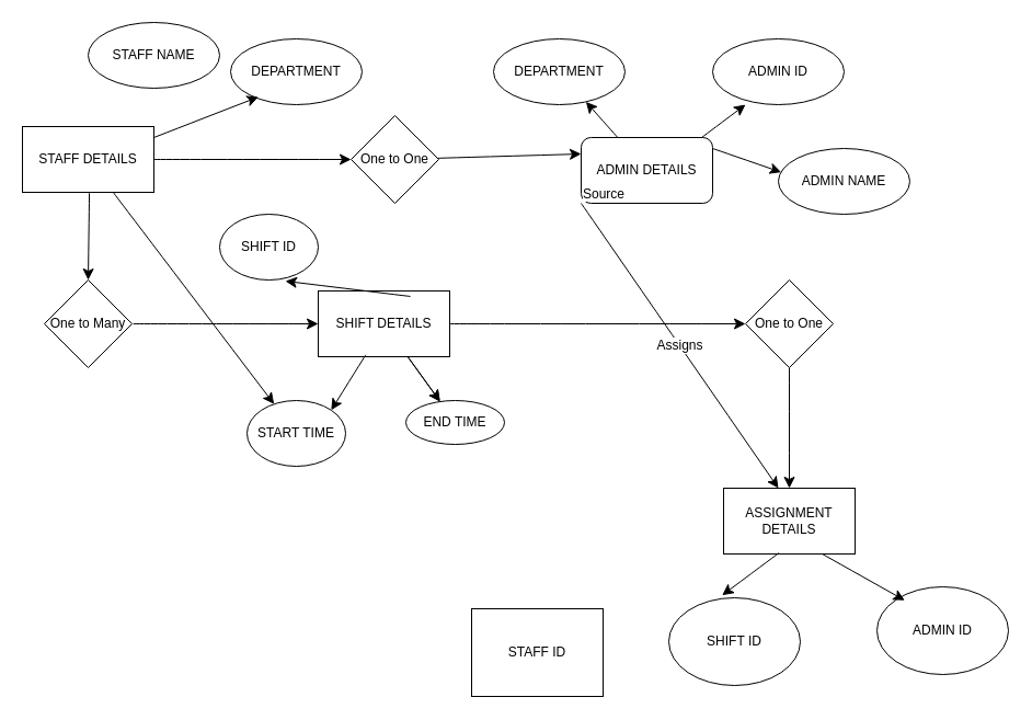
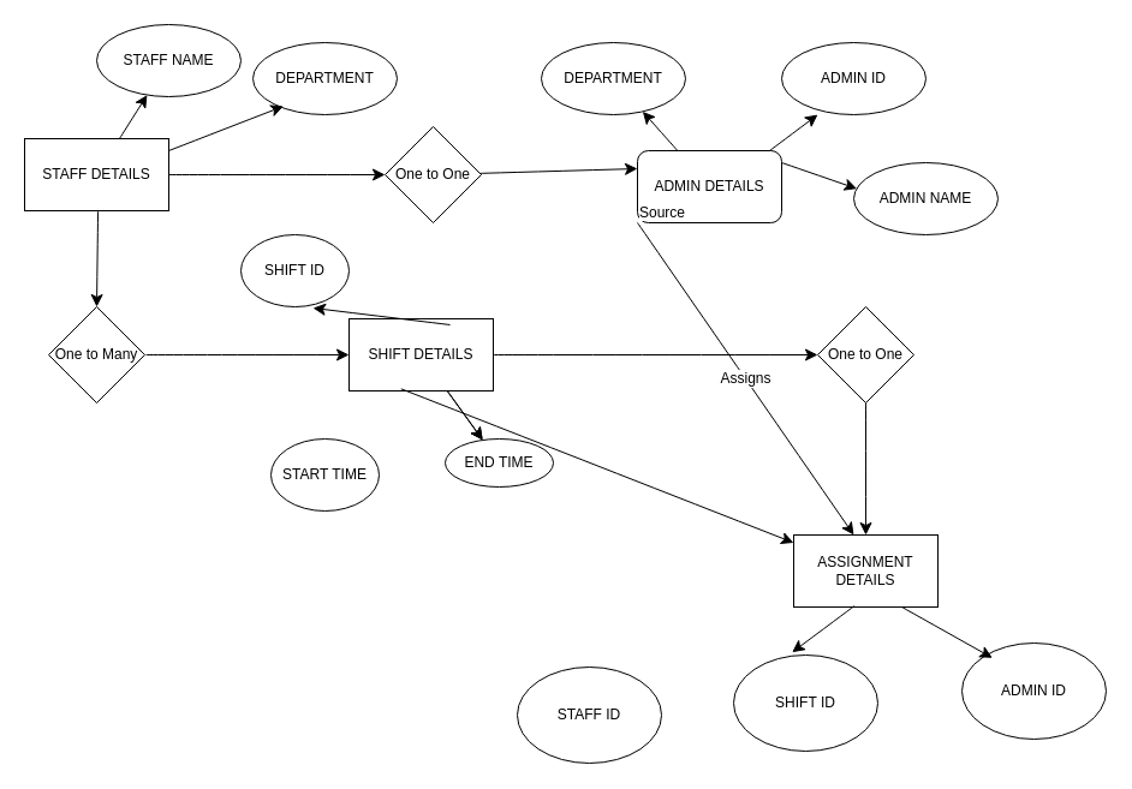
  <mxCell id="0" />
  <mxCell id="1" parent="0" />
- <mxCell id="2" value="" style="edgeStyle=none;curved=1;rounded=0;orthogonalLoop=1;jettySize=auto;html=1;fontSize=12;startSize=8;endSize=8;" edge="1" parent="1" source="3" target="31"><mxGeometry relative="1" as="geometry" /></mxCell>
+ <mxCell id="2" value="" style="edgeStyle=none;curved=1;rounded=0;orthogonalLoop=1;jettySize=auto;html=1;fontSize=12;startSize=8;endSize=8;" edge="1" parent="1" source="3" target="16"><mxGeometry relative="1" as="geometry" /></mxCell>
  <mxCell id="3" value="STAFF DETAILS" style="rounded=0;whiteSpace=wrap;html=1;" vertex="1" parent="1"><mxGeometry x="20" y="115" width="120" height="60" as="geometry" /></mxCell>
  <mxCell id="4" value="ASSIGNMENT DETAILS" style="rounded=0;whiteSpace=wrap;html=1;" vertex="1" parent="1"><mxGeometry x="660" y="445" width="120" height="60" as="geometry" /></mxCell>
  <mxCell id="5" value="" style="edgeStyle=none;curved=1;rounded=0;orthogonalLoop=1;jettySize=auto;html=1;fontSize=12;startSize=8;endSize=8;" edge="1" parent="1" source="7" target="32"><mxGeometry relative="1" as="geometry" /></mxCell>
  <mxCell id="6" value="" style="edgeStyle=none;curved=1;rounded=0;orthogonalLoop=1;jettySize=auto;html=1;fontSize=12;startSize=8;endSize=8;" edge="1" parent="1" source="7" target="32"><mxGeometry relative="1" as="geometry" /></mxCell>
  <mxCell id="7" value="SHIFT DETAILS" style="rounded=0;whiteSpace=wrap;html=1;" vertex="1" parent="1"><mxGeometry x="290" y="265" width="120" height="60" as="geometry" /></mxCell>
  <mxCell id="8" value="One to Many" style="rhombus;whiteSpace=wrap;html=1;" vertex="1" parent="1"><mxGeometry x="40" y="255" width="80" height="80" as="geometry" /></mxCell>
  <mxCell id="9" value="" style="endArrow=classic;html=1;rounded=0;fontSize=12;startSize=8;endSize=8;curved=1;exitX=0.528;exitY=1.172;exitDx=0;exitDy=0;exitPerimeter=0;entryX=0.5;entryY=0;entryDx=0;entryDy=0;" edge="1" parent="1" target="8"><mxGeometry width="50" height="50" relative="1" as="geometry"><mxPoint x="81.09" y="175" as="sourcePoint" /><mxPoint x="83" y="255" as="targetPoint" /><Array as="points" /></mxGeometry></mxCell>
  <mxCell id="10" value="" style="endArrow=classic;html=1;rounded=0;fontSize=12;startSize=8;endSize=8;curved=1;exitX=0.528;exitY=1.172;exitDx=0;exitDy=0;exitPerimeter=0;entryX=0;entryY=0.5;entryDx=0;entryDy=0;" edge="1" parent="1" target="7"><mxGeometry width="50" height="50" relative="1" as="geometry"><mxPoint x="121.09" y="295" as="sourcePoint" /><mxPoint x="120" y="375" as="targetPoint" /><Array as="points" /></mxGeometry></mxCell>
  <mxCell id="11" value="One to One" style="rhombus;whiteSpace=wrap;html=1;" vertex="1" parent="1"><mxGeometry x="680" y="255" width="80" height="80" as="geometry" /></mxCell>
  <mxCell id="12" value="" style="endArrow=classic;html=1;rounded=0;fontSize=12;startSize=8;endSize=8;curved=1;entryX=0;entryY=0.5;entryDx=0;entryDy=0;exitX=1;exitY=0.5;exitDx=0;exitDy=0;" edge="1" parent="1" source="7" target="11"><mxGeometry width="50" height="50" relative="1" as="geometry"><mxPoint x="320" y="295" as="sourcePoint" /><mxPoint x="370" y="245" as="targetPoint" /></mxGeometry></mxCell>
  <mxCell id="13" value="" style="endArrow=classic;html=1;rounded=0;fontSize=12;startSize=8;endSize=8;curved=1;entryX=0.5;entryY=0;entryDx=0;entryDy=0;exitX=0.5;exitY=1;exitDx=0;exitDy=0;" edge="1" parent="1" source="11" target="4"><mxGeometry width="50" height="50" relative="1" as="geometry"><mxPoint x="410" y="305" as="sourcePoint" /><mxPoint x="470" y="305" as="targetPoint" /></mxGeometry></mxCell>
  <mxCell id="14" value="" style="edgeStyle=none;curved=1;rounded=0;orthogonalLoop=1;jettySize=auto;html=1;fontSize=12;startSize=8;endSize=8;" edge="1" parent="1" source="15" target="19"><mxGeometry relative="1" as="geometry" /></mxCell>
  <mxCell id="15" value="ADMIN DETAILS" style="rounded=1;whiteSpace=wrap;html=1;" vertex="1" parent="1"><mxGeometry x="530" y="125" width="120" height="60" as="geometry" /></mxCell>
  <mxCell id="16" value="STAFF NAME" style="ellipse;whiteSpace=wrap;html=1;" vertex="1" parent="1"><mxGeometry x="80" y="20" width="120" height="60" as="geometry" /></mxCell>
  <mxCell id="17" value="DEPARTMENT" style="ellipse;whiteSpace=wrap;html=1;" vertex="1" parent="1"><mxGeometry x="210" y="35" width="120" height="60" as="geometry" /></mxCell>
  <mxCell id="18" value="ADMIN NAME" style="ellipse;whiteSpace=wrap;html=1;" vertex="1" parent="1"><mxGeometry x="710" y="135" width="120" height="60" as="geometry" /></mxCell>
  <mxCell id="19" value="DEPARTMENT" style="ellipse;whiteSpace=wrap;html=1;" vertex="1" parent="1"><mxGeometry x="450" y="35" width="120" height="60" as="geometry" /></mxCell>
  <mxCell id="20" value="ADMIN ID" style="ellipse;whiteSpace=wrap;html=1;" vertex="1" parent="1"><mxGeometry x="650" y="35" width="120" height="60" as="geometry" /></mxCell>
  <mxCell id="21" value="" style="endArrow=classic;html=1;rounded=0;fontSize=12;startSize=8;endSize=8;curved=1;" edge="1" parent="1"><mxGeometry width="50" height="50" relative="1" as="geometry"><mxPoint x="640" y="125" as="sourcePoint" /><mxPoint x="680" y="95" as="targetPoint" /></mxGeometry></mxCell>
  <mxCell id="22" value="" style="endArrow=classic;html=1;rounded=0;fontSize=12;startSize=8;endSize=8;curved=1;entryX=0.022;entryY=0.361;entryDx=0;entryDy=0;entryPerimeter=0;" edge="1" parent="1" target="18"><mxGeometry width="50" height="50" relative="1" as="geometry"><mxPoint x="650" y="135" as="sourcePoint" /><mxPoint x="690" y="105" as="targetPoint" /></mxGeometry></mxCell>
  <mxCell id="23" value="" style="endArrow=classic;html=1;rounded=0;fontSize=12;startSize=8;endSize=8;curved=1;entryX=0.211;entryY=0.883;entryDx=0;entryDy=0;entryPerimeter=0;" edge="1" parent="1" target="17"><mxGeometry width="50" height="50" relative="1" as="geometry"><mxPoint x="140" y="125" as="sourcePoint" /><mxPoint x="210" y="95" as="targetPoint" /></mxGeometry></mxCell>
- <mxCell id="24" value="STAFF ID" style="whiteSpace=wrap;html=1;rounded=0;" vertex="1" parent="1"><mxGeometry x="430" y="555" width="120" height="80" as="geometry" /></mxCell>
+ <mxCell id="24" value="STAFF ID" style="ellipse;whiteSpace=wrap;html=1;" vertex="1" parent="1"><mxGeometry x="430" y="555" width="120" height="80" as="geometry" /></mxCell>
  <mxCell id="25" value="" style="edgeStyle=none;curved=1;rounded=0;orthogonalLoop=1;jettySize=auto;html=1;fontSize=12;startSize=8;endSize=8;exitX=0.7;exitY=0.083;exitDx=0;exitDy=0;exitPerimeter=0;entryX=0.667;entryY=1.017;entryDx=0;entryDy=0;entryPerimeter=0;" edge="1" parent="1" source="7" target="26"><mxGeometry relative="1" as="geometry" /></mxCell>
  <mxCell id="26" value="SHIFT ID" style="ellipse;whiteSpace=wrap;html=1;" vertex="1" parent="1"><mxGeometry x="200" y="195" width="90" height="60" as="geometry" /></mxCell>
  <mxCell id="27" value="" style="edgeStyle=none;curved=1;rounded=0;orthogonalLoop=1;jettySize=auto;html=1;fontSize=12;startSize=8;endSize=8;exitX=0.422;exitY=0.983;exitDx=0;exitDy=0;exitPerimeter=0;entryX=0.406;entryY=-0.029;entryDx=0;entryDy=0;entryPerimeter=0;" edge="1" parent="1" source="4" target="28"><mxGeometry relative="1" as="geometry"><mxPoint x="513" y="545" as="sourcePoint" /></mxGeometry></mxCell>
  <mxCell id="28" value="SHIFT ID" style="ellipse;whiteSpace=wrap;html=1;" vertex="1" parent="1"><mxGeometry x="610" y="545" width="120" height="80" as="geometry" /></mxCell>
  <mxCell id="29" value="ADMIN ID" style="ellipse;whiteSpace=wrap;html=1;" vertex="1" parent="1"><mxGeometry x="800" y="535" width="120" height="80" as="geometry" /></mxCell>
- <mxCell id="30" value="" style="edgeStyle=none;curved=1;rounded=0;orthogonalLoop=1;jettySize=auto;html=1;fontSize=12;startSize=8;endSize=8;entryX=1;entryY=0;entryDx=0;entryDy=0;exitX=0.361;exitY=0.972;exitDx=0;exitDy=0;exitPerimeter=0;" edge="1" parent="1" source="7" target="31"><mxGeometry relative="1" as="geometry" /></mxCell>
+ <mxCell id="30" value="" style="edgeStyle=none;curved=1;rounded=0;orthogonalLoop=1;jettySize=auto;html=1;fontSize=12;startSize=8;endSize=8;exitX=0.361;exitY=0.972;exitDx=0;exitDy=0;exitPerimeter=0;" edge="1" parent="1" source="7" target="4"><mxGeometry relative="1" as="geometry" /></mxCell>
  <mxCell id="31" value="START TIME" style="ellipse;whiteSpace=wrap;html=1;" vertex="1" parent="1"><mxGeometry x="225" y="365" width="90" height="60" as="geometry" /></mxCell>
  <mxCell id="32" value="END TIME" style="ellipse;whiteSpace=wrap;html=1;" vertex="1" parent="1"><mxGeometry x="370" y="365" width="90" height="40" as="geometry" /></mxCell>
  <mxCell id="33" value="" style="endArrow=classic;html=1;rounded=0;fontSize=12;startSize=8;endSize=8;curved=1;exitX=0;exitY=1;exitDx=0;exitDy=0;" edge="1" parent="1" source="15"><mxGeometry relative="1" as="geometry"><mxPoint x="170" y="265" as="sourcePoint" /><mxPoint x="710" y="445" as="targetPoint" /></mxGeometry></mxCell>
  <mxCell id="34" value="Assigns" style="edgeLabel;resizable=0;html=1;fontSize=12;;align=center;verticalAlign=middle;" connectable="0" vertex="1" parent="33"><mxGeometry relative="1" as="geometry" /></mxCell>
  <mxCell id="35" value="Source" style="edgeLabel;resizable=0;html=1;fontSize=12;;align=left;verticalAlign=bottom;" connectable="0" vertex="1" parent="33"><mxGeometry x="-1" relative="1" as="geometry" /></mxCell>
  <mxCell id="36" value="" style="edgeStyle=none;curved=1;rounded=0;orthogonalLoop=1;jettySize=auto;html=1;fontSize=12;startSize=8;endSize=8;entryX=0.211;entryY=0.154;entryDx=0;entryDy=0;entryPerimeter=0;exitX=0.75;exitY=1;exitDx=0;exitDy=0;" edge="1" parent="1" source="4" target="29"><mxGeometry relative="1" as="geometry"><mxPoint x="543" y="514" as="sourcePoint" /><mxPoint x="515" y="515" as="targetPoint" /></mxGeometry></mxCell>
  <mxCell id="37" value="" style="edgeStyle=none;curved=1;rounded=0;orthogonalLoop=1;jettySize=auto;html=1;fontSize=12;startSize=8;endSize=8;entryX=0;entryY=0.25;entryDx=0;entryDy=0;" edge="1" parent="1" source="38" target="15"><mxGeometry relative="1" as="geometry" /></mxCell>
  <mxCell id="38" value="One to One" style="rhombus;whiteSpace=wrap;html=1;" vertex="1" parent="1"><mxGeometry x="320" y="105" width="80" height="80" as="geometry" /></mxCell>
  <mxCell id="39" value="" style="endArrow=classic;html=1;rounded=0;fontSize=12;startSize=8;endSize=8;curved=1;exitX=1;exitY=0.5;exitDx=0;exitDy=0;entryX=0;entryY=0.5;entryDx=0;entryDy=0;" edge="1" parent="1" source="3" target="38"><mxGeometry width="50" height="50" relative="1" as="geometry"><mxPoint x="140" y="285" as="sourcePoint" /><mxPoint x="190" y="235" as="targetPoint" /></mxGeometry></mxCell>
